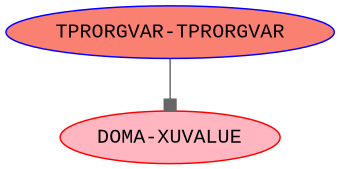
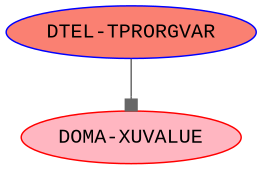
  digraph {
    fontname="Liberation Mono"
    node [shape=ellipse style=filled fontname="Liberation Mono"]
-   "DTEL-TPRORGVAR" [color=blue fillcolor=salmon label="TPRORGVAR-TPRORGVAR"]
+   "DTEL-TPRORGVAR" [color=blue fillcolor=salmon]
    "DOMA-XUVALUE" [color=red fillcolor=lightpink]
    "DTEL-TPRORGVAR" -> "DOMA-XUVALUE" [color=gray40 arrowhead=box fontname="Liberation Mono"]
  }
